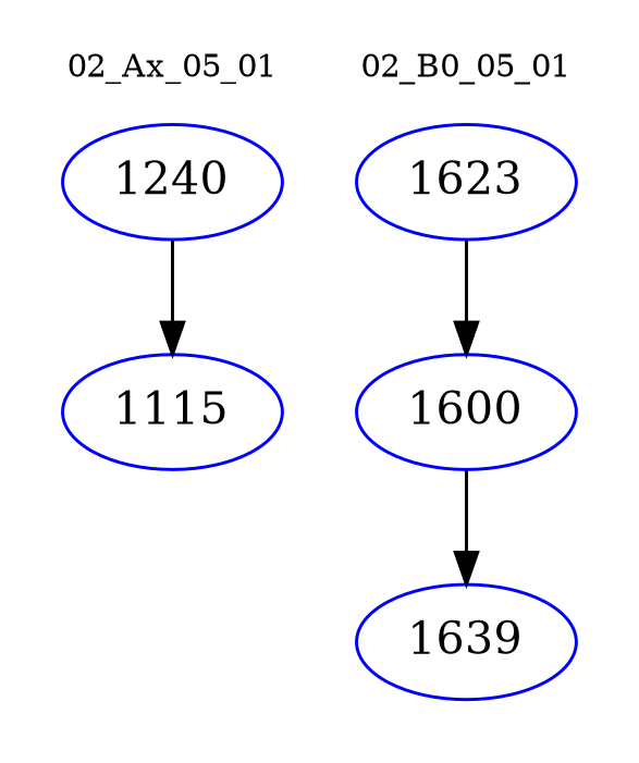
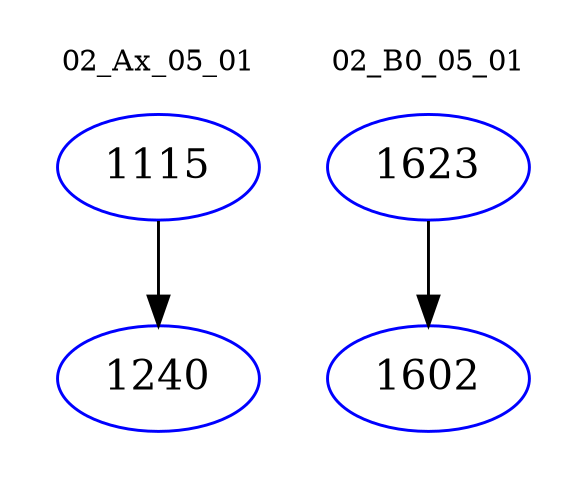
  digraph {
    node [color=blue]
    edge [color=black]
    n1 [label=1115]
    n2 [label=1240]
    n3 [label=1623]
-   n4 [label=1600]
-   n5 [label=1639]
+   n4 [label=1602]
    subgraph cluster_1 {
      color=white
      fontsize=10
      label="02_Ax_05_01"
      n1
      n2
    }
    subgraph cluster_2 {
      color=white
      fontsize=10
      label="02_B0_05_01"
      n3
      n4
-     n5
    }
-   n2 -> n1
+   n1 -> n2
    n3 -> n4
-   n4 -> n5
  }
